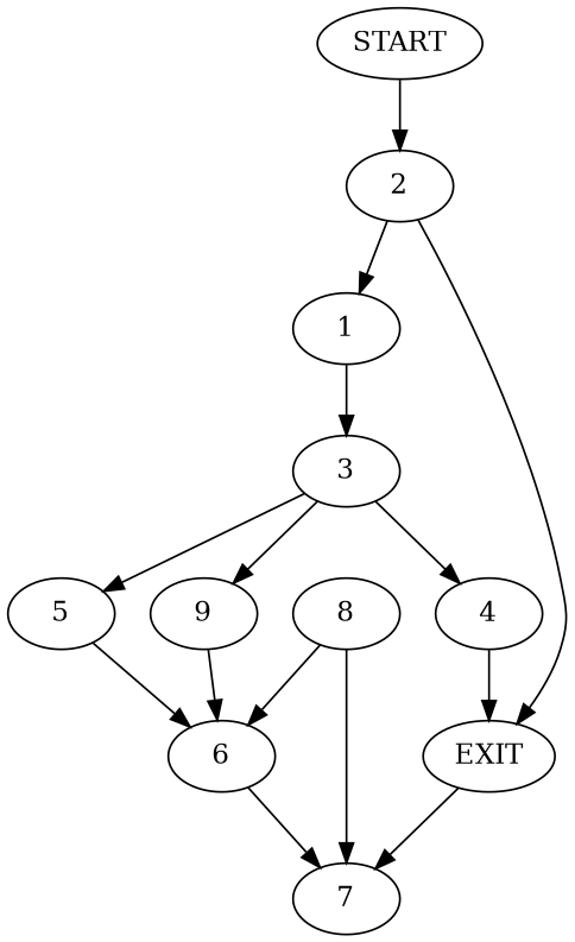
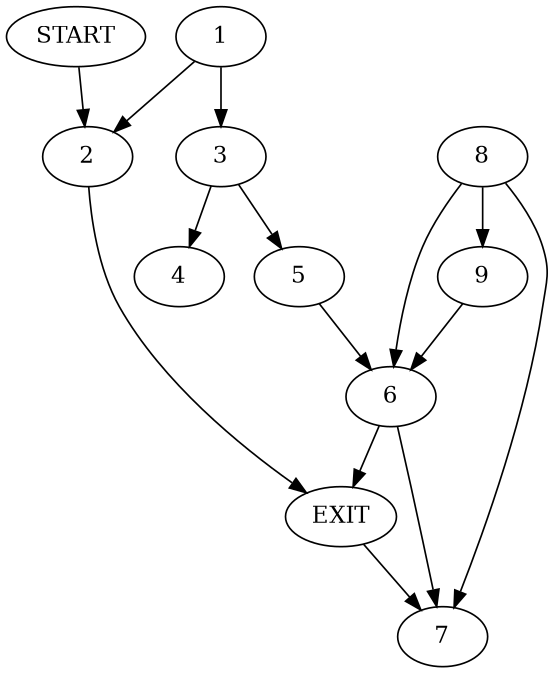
  digraph {
    n1 [label=START]
    2
    1
    3
    n5 [label=EXIT]
    7
    4
    5
    6
    8
    9
    n1 -> 2
    2 -> n5
-   2 -> 1
+   1 -> 2
    1 -> 3
    3 -> 4
    3 -> 5
    n5 -> 7
-   4 -> n5
+   6 -> n5
    5 -> 6
    6 -> 7
    8 -> 7
    8 -> 6
-   3 -> 9
+   8 -> 9
    9 -> 6
  }
